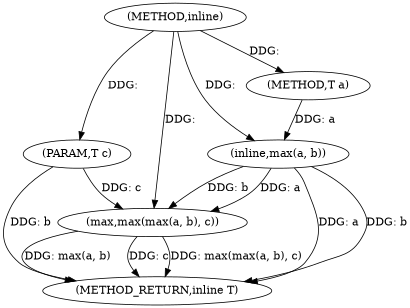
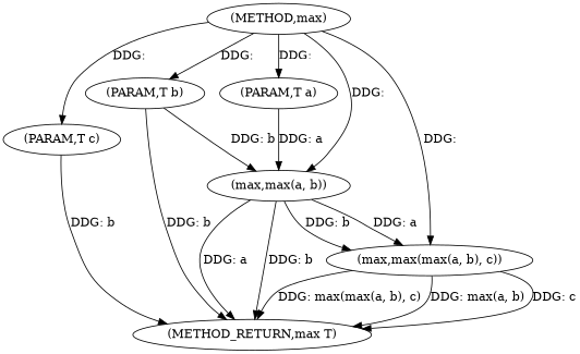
  digraph {
-   n1 [label="(METHOD,inline)"]
-   n2 [label="(METHOD,T a)"]
+   n1 [label="(METHOD,max)"]
+   n2 [label="(PARAM,T a)"]
+   n3 [label="(PARAM,T b)"]
    n4 [label="(PARAM,T c)"]
    n5 [label="(max,max(max(a, b), c))"]
-   n6 [label="(inline,max(a, b))"]
-   n7 [label="(METHOD_RETURN,inline T)"]
+   n6 [label="(max,max(a, b))"]
+   n7 [label="(METHOD_RETURN,max T)"]
    n1 -> n2 [label="DDG: "]
+   n1 -> n3 [label="DDG: "]
    n1 -> n4 [label="DDG: "]
    n1 -> n5 [label="DDG: "]
    n1 -> n6 [label="DDG: "]
    n2 -> n6 [label="DDG: a"]
-   n4 -> n5 [label="DDG: c"]
+   n3 -> n6 [label="DDG: b"]
+   n3 -> n7 [label="DDG: b"]
    n4 -> n7 [label="DDG: b"]
    n5 -> n7 [label="DDG: max(a, b)"]
    n5 -> n7 [label="DDG: c"]
    n5 -> n7 [label="DDG: max(max(a, b), c)"]
    n6 -> n5 [label="DDG: b"]
    n6 -> n5 [label="DDG: a"]
    n6 -> n7 [label="DDG: a"]
    n6 -> n7 [label="DDG: b"]
  }
